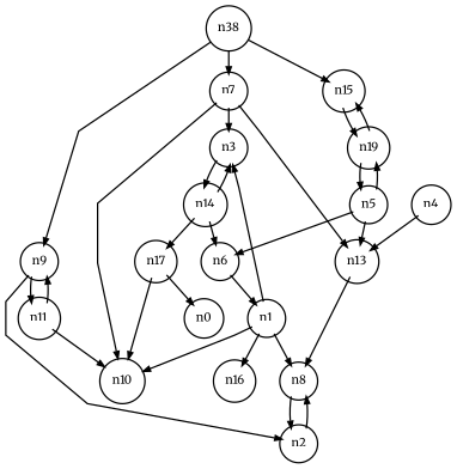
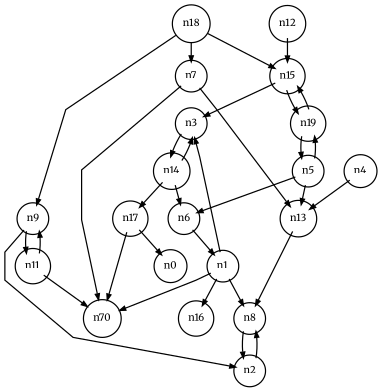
  digraph {
    fontname=Merriweather
    fontsize=8
    nodesep=0.22
    nodesize=0.16
    ranksep=0.22
    splines=polyline
    node [fixedsize=shape fontname=Merriweather fontsize=8 shape=circle]
    edge [arrowsize=0.5 fontname=Merriweather]
    n3 [width=0.32]
    n14 [width=0.32]
    n6 [width=0.32]
    n17 [width=0.32]
    n1 [width=0.32]
-   n10 [width=0.32]
+   n10 [width=0.32 label=n70]
    n0 [width=0.32]
    n8 [width=0.32]
    n16 [width=0.32]
    n2 [width=0.32]
    n13 [width=0.32]
    n4 [width=0.32]
    n5 [width=0.32]
    n19 [width=0.32]
    n15 [width=0.32]
    n7 [width=0.32]
    n9 [width=0.32]
    n11 [width=0.32]
-   n18 [width=0.32 label=n38]
+   n12 [width=0.32]
+   n18 [width=0.32]
    n3 -> n14
    n14 -> n3
    n14 -> n6
    n14 -> n17
    n6 -> n1
    n17 -> n10
    n17 -> n0
    n1 -> n3
    n1 -> n10
    n1 -> n8
    n1 -> n16
    n8 -> n2
    n2 -> n8
    n13 -> n8
    n4 -> n13
    n5 -> n6
    n5 -> n13
    n5 -> n19
    n19 -> n5
    n19 -> n15
    n15 -> n19
-   n7 -> n3
+   n15 -> n3
    n7 -> n10
    n7 -> n13
    n9 -> n2
    n9 -> n11
    n11 -> n10
    n11 -> n9
+   n12 -> n15
    n18 -> n15
    n18 -> n7
    n18 -> n9
  }
